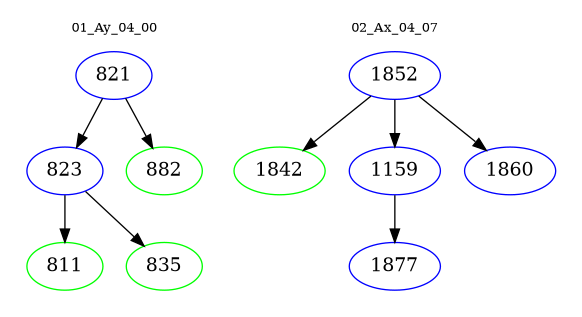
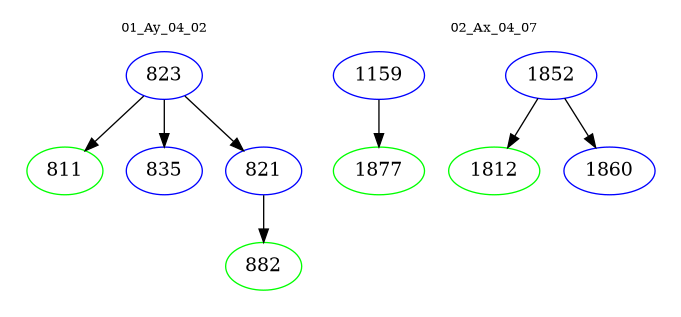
  digraph {
    node [color=blue]
    edge [color=black]
    n1 [label=823]
    n2 [color=green label=811]
-   n3 [color=green label=835]
+   n3 [label=835]
    n4 [label=821]
    n5 [color=green label=882]
    n6 [label=1852]
-   n7 [color=green label=1842]
+   n7 [color=green label=1812]
    n8 [label=1159]
    n9 [label=1860]
-   n10 [label=1877]
+   n10 [color=green label=1877]
    subgraph cluster_1 {
      color=white
      fontsize=10
-     label="01_Ay_04_00"
+     label="01_Ay_04_02"
      n1
      n2
      n3
      n4
      n5
    }
    subgraph cluster_2 {
      color=white
      fontsize=10
      label="02_Ax_04_07"
      n6
      n7
      n8
      n9
      n10
    }
    n1 -> n2
    n1 -> n3
-   n4 -> n1
+   n1 -> n4
    n4 -> n5
    n6 -> n7
-   n6 -> n8
    n6 -> n9
    n8 -> n10
  }
